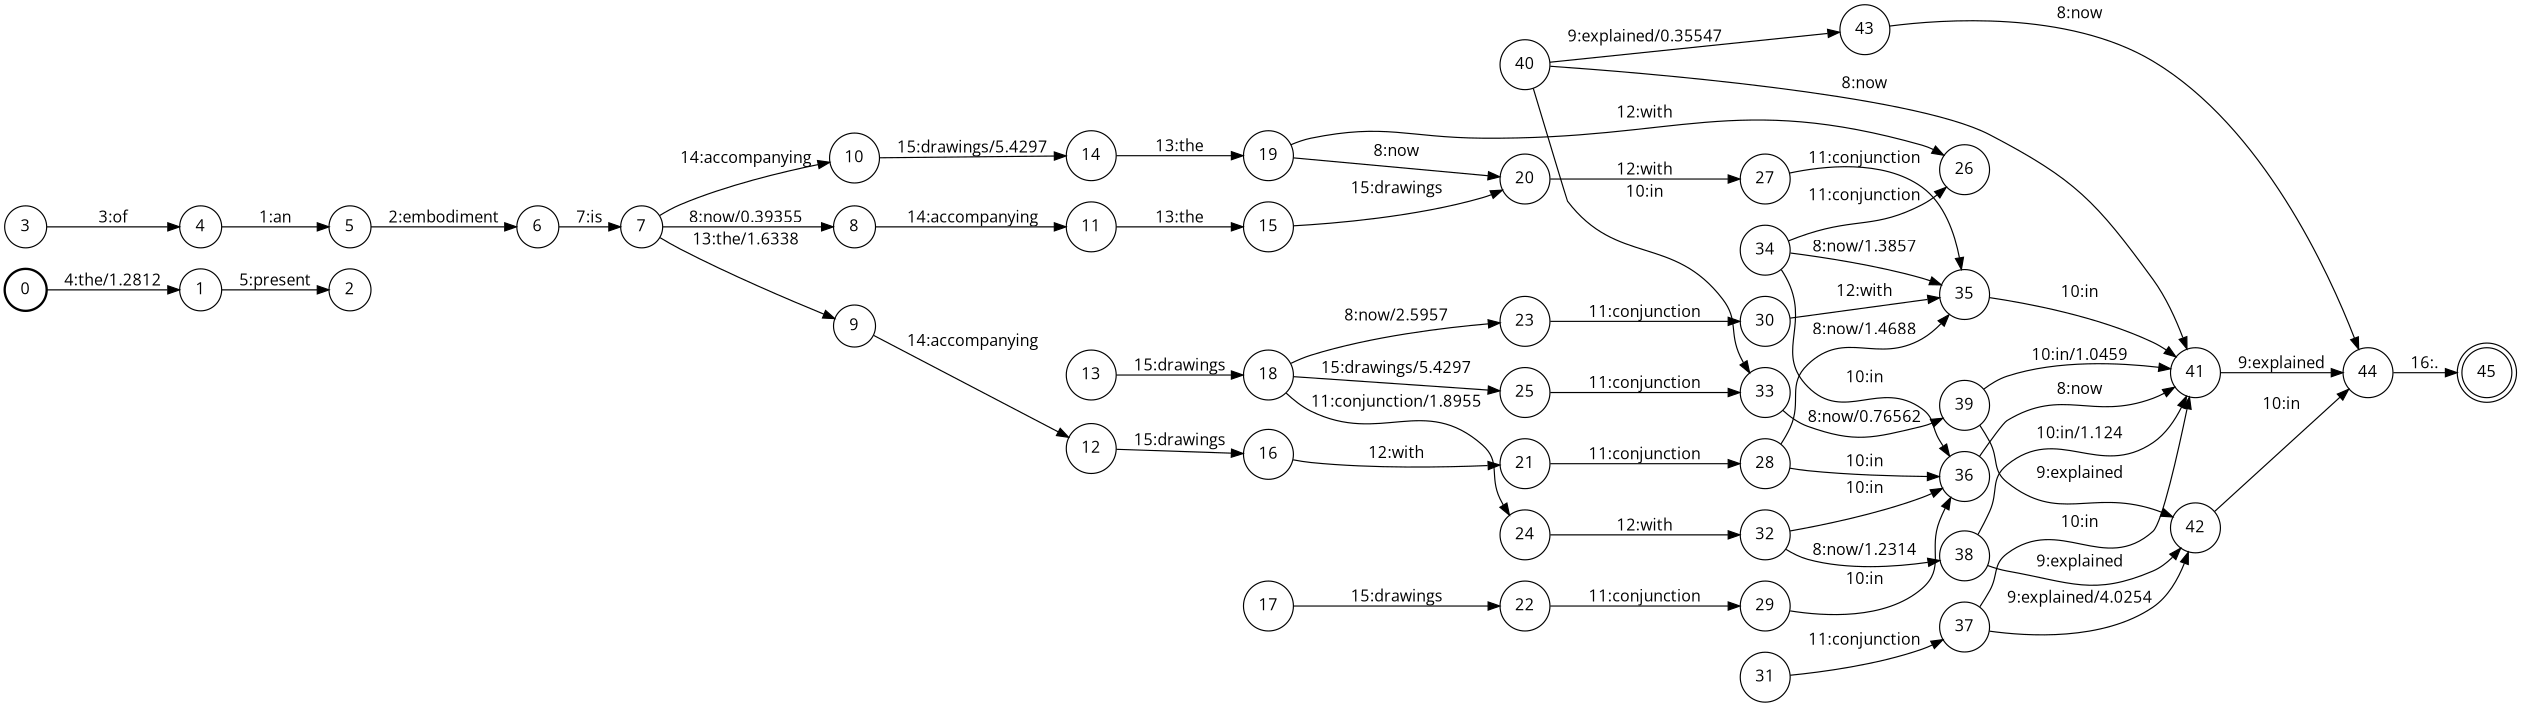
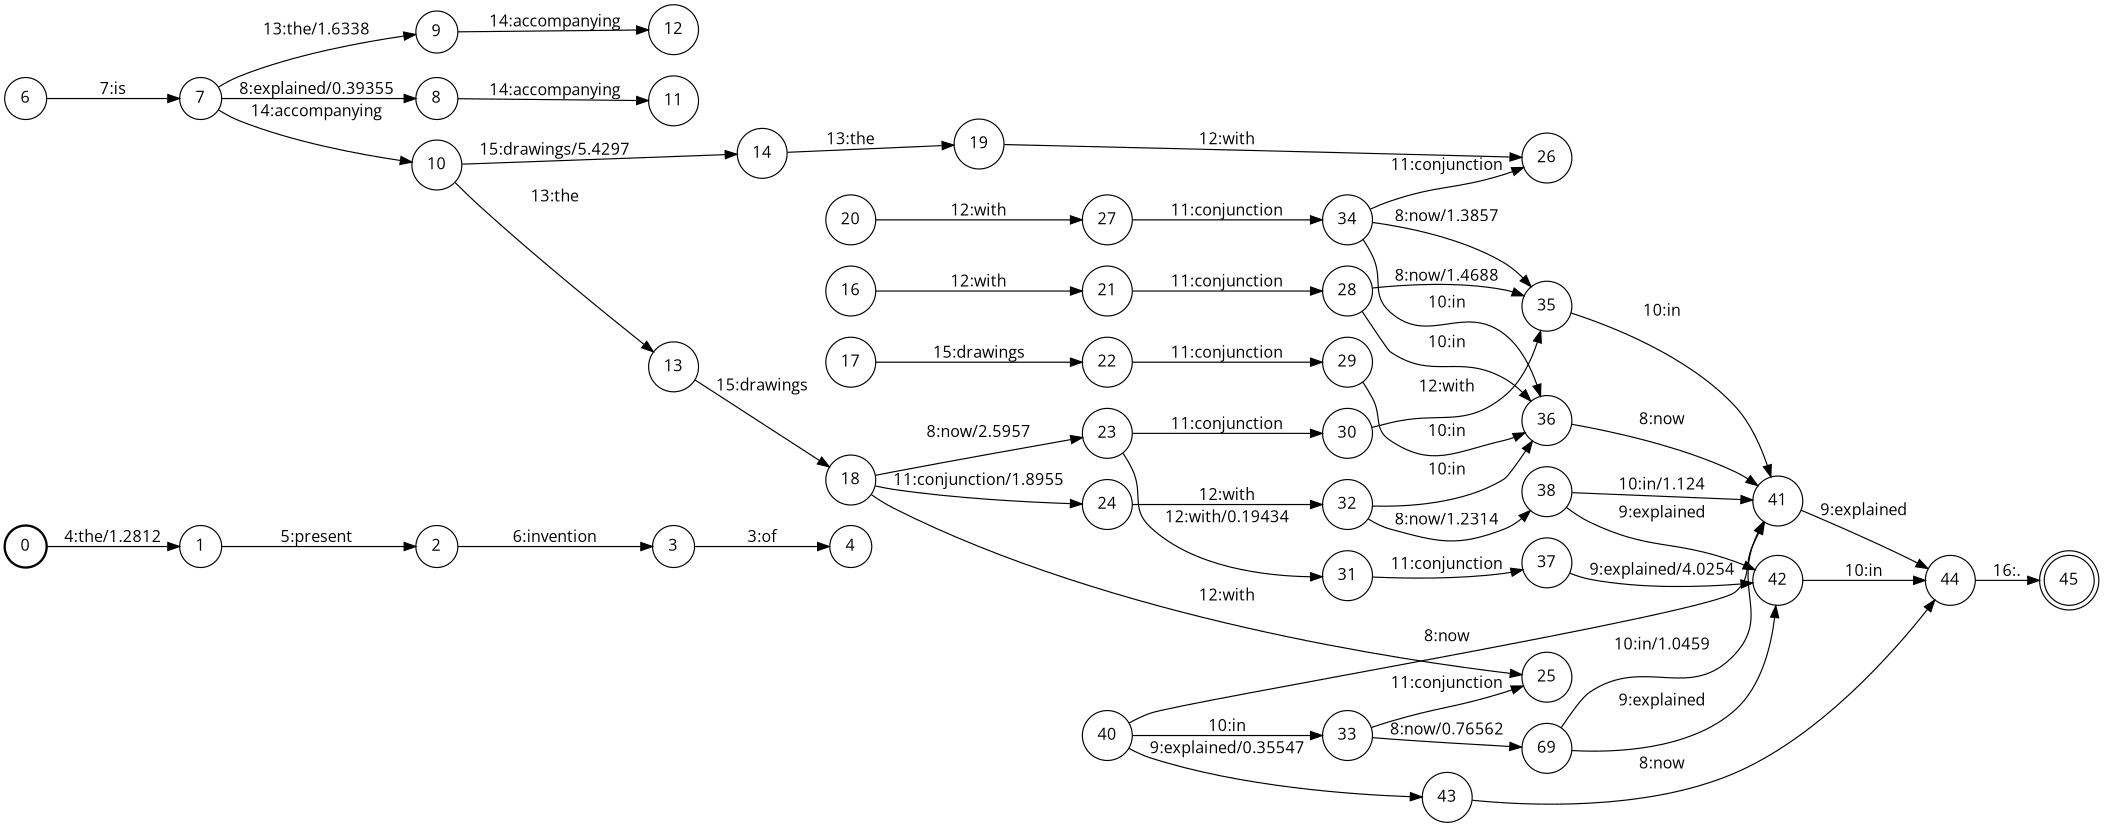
  digraph {
    fontname="Open Sans"
    nodesep=0.25
    rankdir=LR
    ranksep=0.4
    node [fontname="Open Sans" fontsize=14 shape=circle style=solid]
    edge [fontname="Open Sans" fontsize=14]
    n1 [label=0 style=bold]
    n2 [label=1]
    n3 [label=2]
    n4 [label=3]
    n5 [label=4]
-   n6 [label=5]
    n7 [label=6]
    n8 [label=7]
    n9 [label=9]
    n10 [label=8]
    n11 [label=10]
    n12 [label=12]
    n13 [label=11]
    n14 [label=13]
    n15 [label=14]
    n16 [label=16]
-   n17 [label=15]
    n18 [label=18]
    n19 [label=19]
    n20 [label=20]
    n21 [label=21]
    n22 [label=17]
    n23 [label=22]
    n24 [label=23]
    n25 [label=24]
    n26 [label=25]
    n27 [label=26]
    n28 [label=27]
    n29 [label=28]
    n30 [label=29]
    n31 [label=30]
    n32 [label=31]
    n33 [label=32]
    n34 [label=33]
    n35 [label=35]
    n36 [label=36]
    n37 [label=37]
    n38 [label=38]
-   n39 [label=39]
+   n39 [label=69]
    n40 [label=34]
    n41 [label=41]
    n42 [label=42]
    n43 [label=40]
    n44 [label=43]
    n45 [label=44]
    n46 [label=45 shape=doublecircle]
    n1 -> n2 [label="4:the/1.2812"]
    n2 -> n3 [label="5:present"]
+   n3 -> n4 [label="6:invention"]
    n4 -> n5 [label="3:of"]
-   n5 -> n6 [label="1:an"]
-   n6 -> n7 [label="2:embodiment"]
    n7 -> n8 [label="7:is"]
    n8 -> n9 [label="13:the/1.6338"]
-   n8 -> n10 [label="8:now/0.39355"]
+   n8 -> n10 [label="8:explained/0.39355"]
    n8 -> n11 [label="14:accompanying"]
    n9 -> n12 [label="14:accompanying"]
    n10 -> n13 [label="14:accompanying"]
+   n11 -> n14 [label="13:the"]
    n11 -> n15 [label="15:drawings/5.4297"]
-   n12 -> n16 [label="15:drawings"]
-   n13 -> n17 [label="13:the"]
    n14 -> n18 [label="15:drawings"]
    n15 -> n19 [label="13:the"]
    n16 -> n21 [label="12:with"]
-   n17 -> n20 [label="15:drawings"]
    n18 -> n24 [label="8:now/2.5957"]
    n18 -> n25 [label="11:conjunction/1.8955"]
-   n18 -> n26 [label="15:drawings/5.4297"]
-   n19 -> n20 [label="8:now"]
+   n18 -> n26 [label="12:with"]
    n19 -> n27 [label="12:with"]
    n20 -> n28 [label="12:with"]
    n21 -> n29 [label="11:conjunction"]
    n22 -> n23 [label="15:drawings"]
    n23 -> n30 [label="11:conjunction"]
    n24 -> n31 [label="11:conjunction"]
+   n24 -> n32 [label="12:with/0.19434"]
    n25 -> n33 [label="12:with"]
-   n26 -> n34 [label="11:conjunction"]
-   n28 -> n35 [label="11:conjunction"]
+   n34 -> n26 [label="11:conjunction"]
+   n28 -> n40 [label="11:conjunction"]
    n29 -> n35 [label="8:now/1.4688"]
    n29 -> n36 [label="10:in"]
    n30 -> n36 [label="10:in"]
    n31 -> n35 [label="12:with"]
    n32 -> n37 [label="11:conjunction"]
    n33 -> n36 [label="10:in"]
    n33 -> n38 [label="8:now/1.2314"]
    n34 -> n39 [label="8:now/0.76562"]
    n35 -> n41 [label="10:in"]
    n36 -> n41 [label="8:now"]
-   n37 -> n41 [label="10:in"]
    n37 -> n42 [label="9:explained/4.0254"]
    n38 -> n41 [label="10:in/1.124"]
    n38 -> n42 [label="9:explained"]
    n39 -> n41 [label="10:in/1.0459"]
    n39 -> n42 [label="9:explained"]
    n40 -> n27 [label="11:conjunction"]
    n40 -> n35 [label="8:now/1.3857"]
    n40 -> n36 [label="10:in"]
    n41 -> n45 [label="9:explained"]
    n42 -> n45 [label="10:in"]
    n43 -> n34 [label="10:in"]
    n43 -> n41 [label="8:now"]
    n43 -> n44 [label="9:explained/0.35547"]
    n44 -> n45 [label="8:now"]
    n45 -> n46 [label="16:."]
  }
